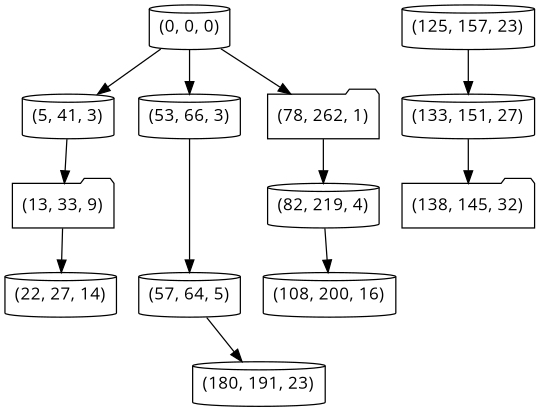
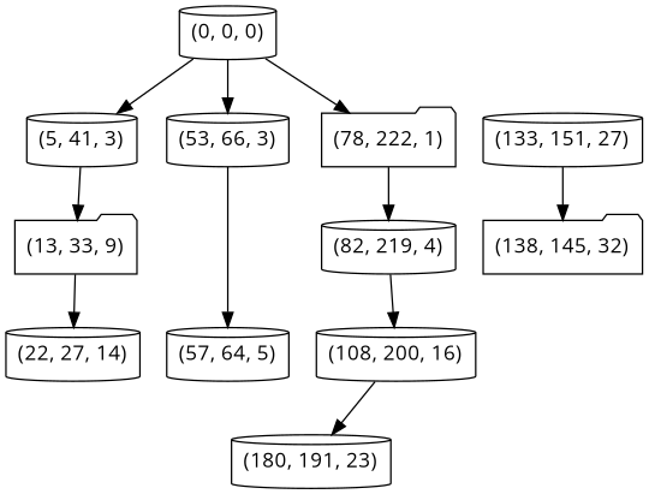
  digraph {
    fontname="Open Sans"
    node [fontname="Open Sans" shape=cylinder]
    edge [fontname="Open Sans"]
    "(0, 0, 0)"
    "(5, 41, 3)"
    "(53, 66, 3)"
-   "(78, 222, 1)" [shape=folder label="(78, 262, 1)"]
+   "(78, 222, 1)" [shape=folder]
    "(13, 33, 9)" [shape=folder]
    "(57, 64, 5)"
    "(82, 219, 4)"
    "(22, 27, 14)"
    "(108, 200, 16)"
    "(180, 191, 23)"
-   "(125, 157, 23)"
    "(133, 151, 27)"
    "(138, 145, 32)" [shape=folder]
    "(0, 0, 0)" -> "(5, 41, 3)"
    "(0, 0, 0)" -> "(53, 66, 3)"
    "(0, 0, 0)" -> "(78, 222, 1)"
    "(5, 41, 3)" -> "(13, 33, 9)"
    "(53, 66, 3)" -> "(57, 64, 5)"
    "(78, 222, 1)" -> "(82, 219, 4)"
    "(13, 33, 9)" -> "(22, 27, 14)"
    "(82, 219, 4)" -> "(108, 200, 16)"
-   "(57, 64, 5)" -> "(180, 191, 23)"
-   "(125, 157, 23)" -> "(133, 151, 27)"
+   "(108, 200, 16)" -> "(180, 191, 23)"
    "(133, 151, 27)" -> "(138, 145, 32)"
  }
